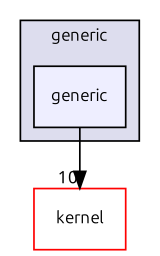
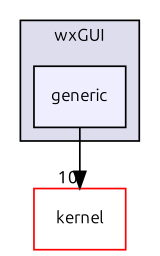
  digraph {
    compound=true
    fontname=Ubuntu
    node [fontname=Ubuntu fontsize=10 shape=box style=filled]
    n1 [fillcolor="#eeeeff" label=generic pencolor=black]
    n2 [color=red fillcolor=white label=kernel]
    subgraph cluster_1 {
      bgcolor="#ddddee"
      fontsize=10
-     label=generic
+     label=wxGUI
      pencolor=black
      n1
    }
    n1 -> n2 [headlabel=10 labeldistance=1.5 labelfontname=Sans labelfontsize=10 fontname=Ubuntu]
  }
